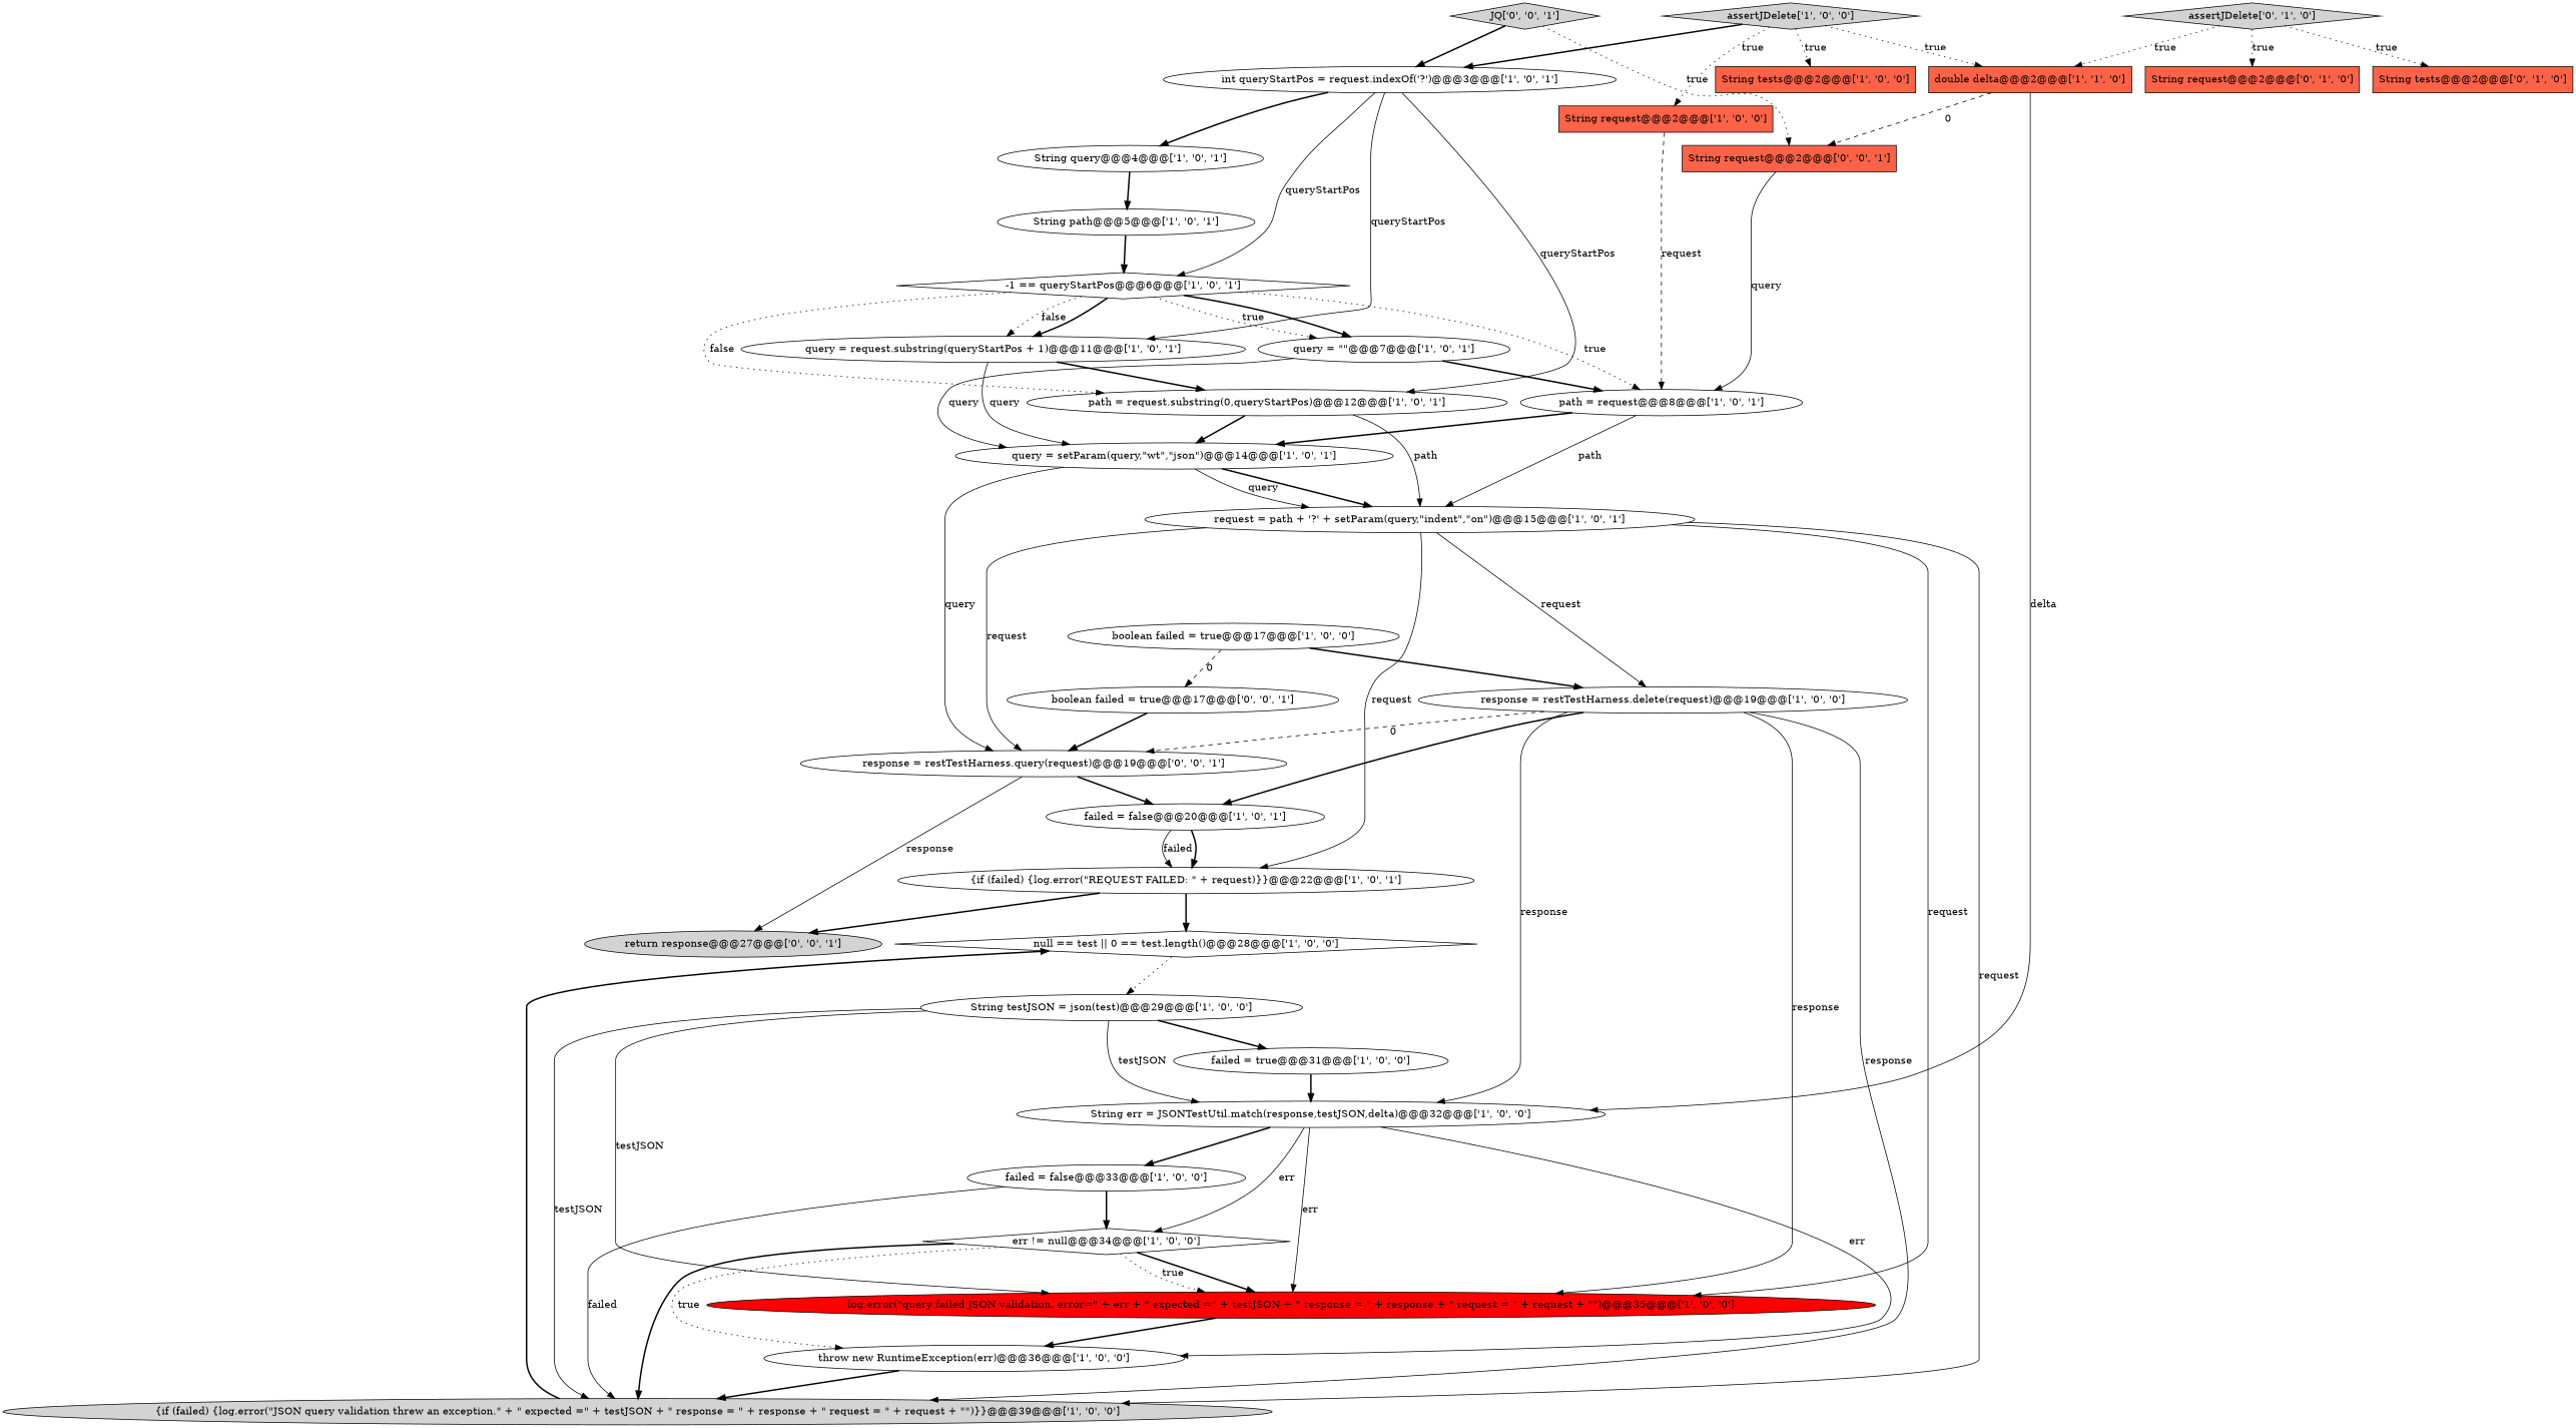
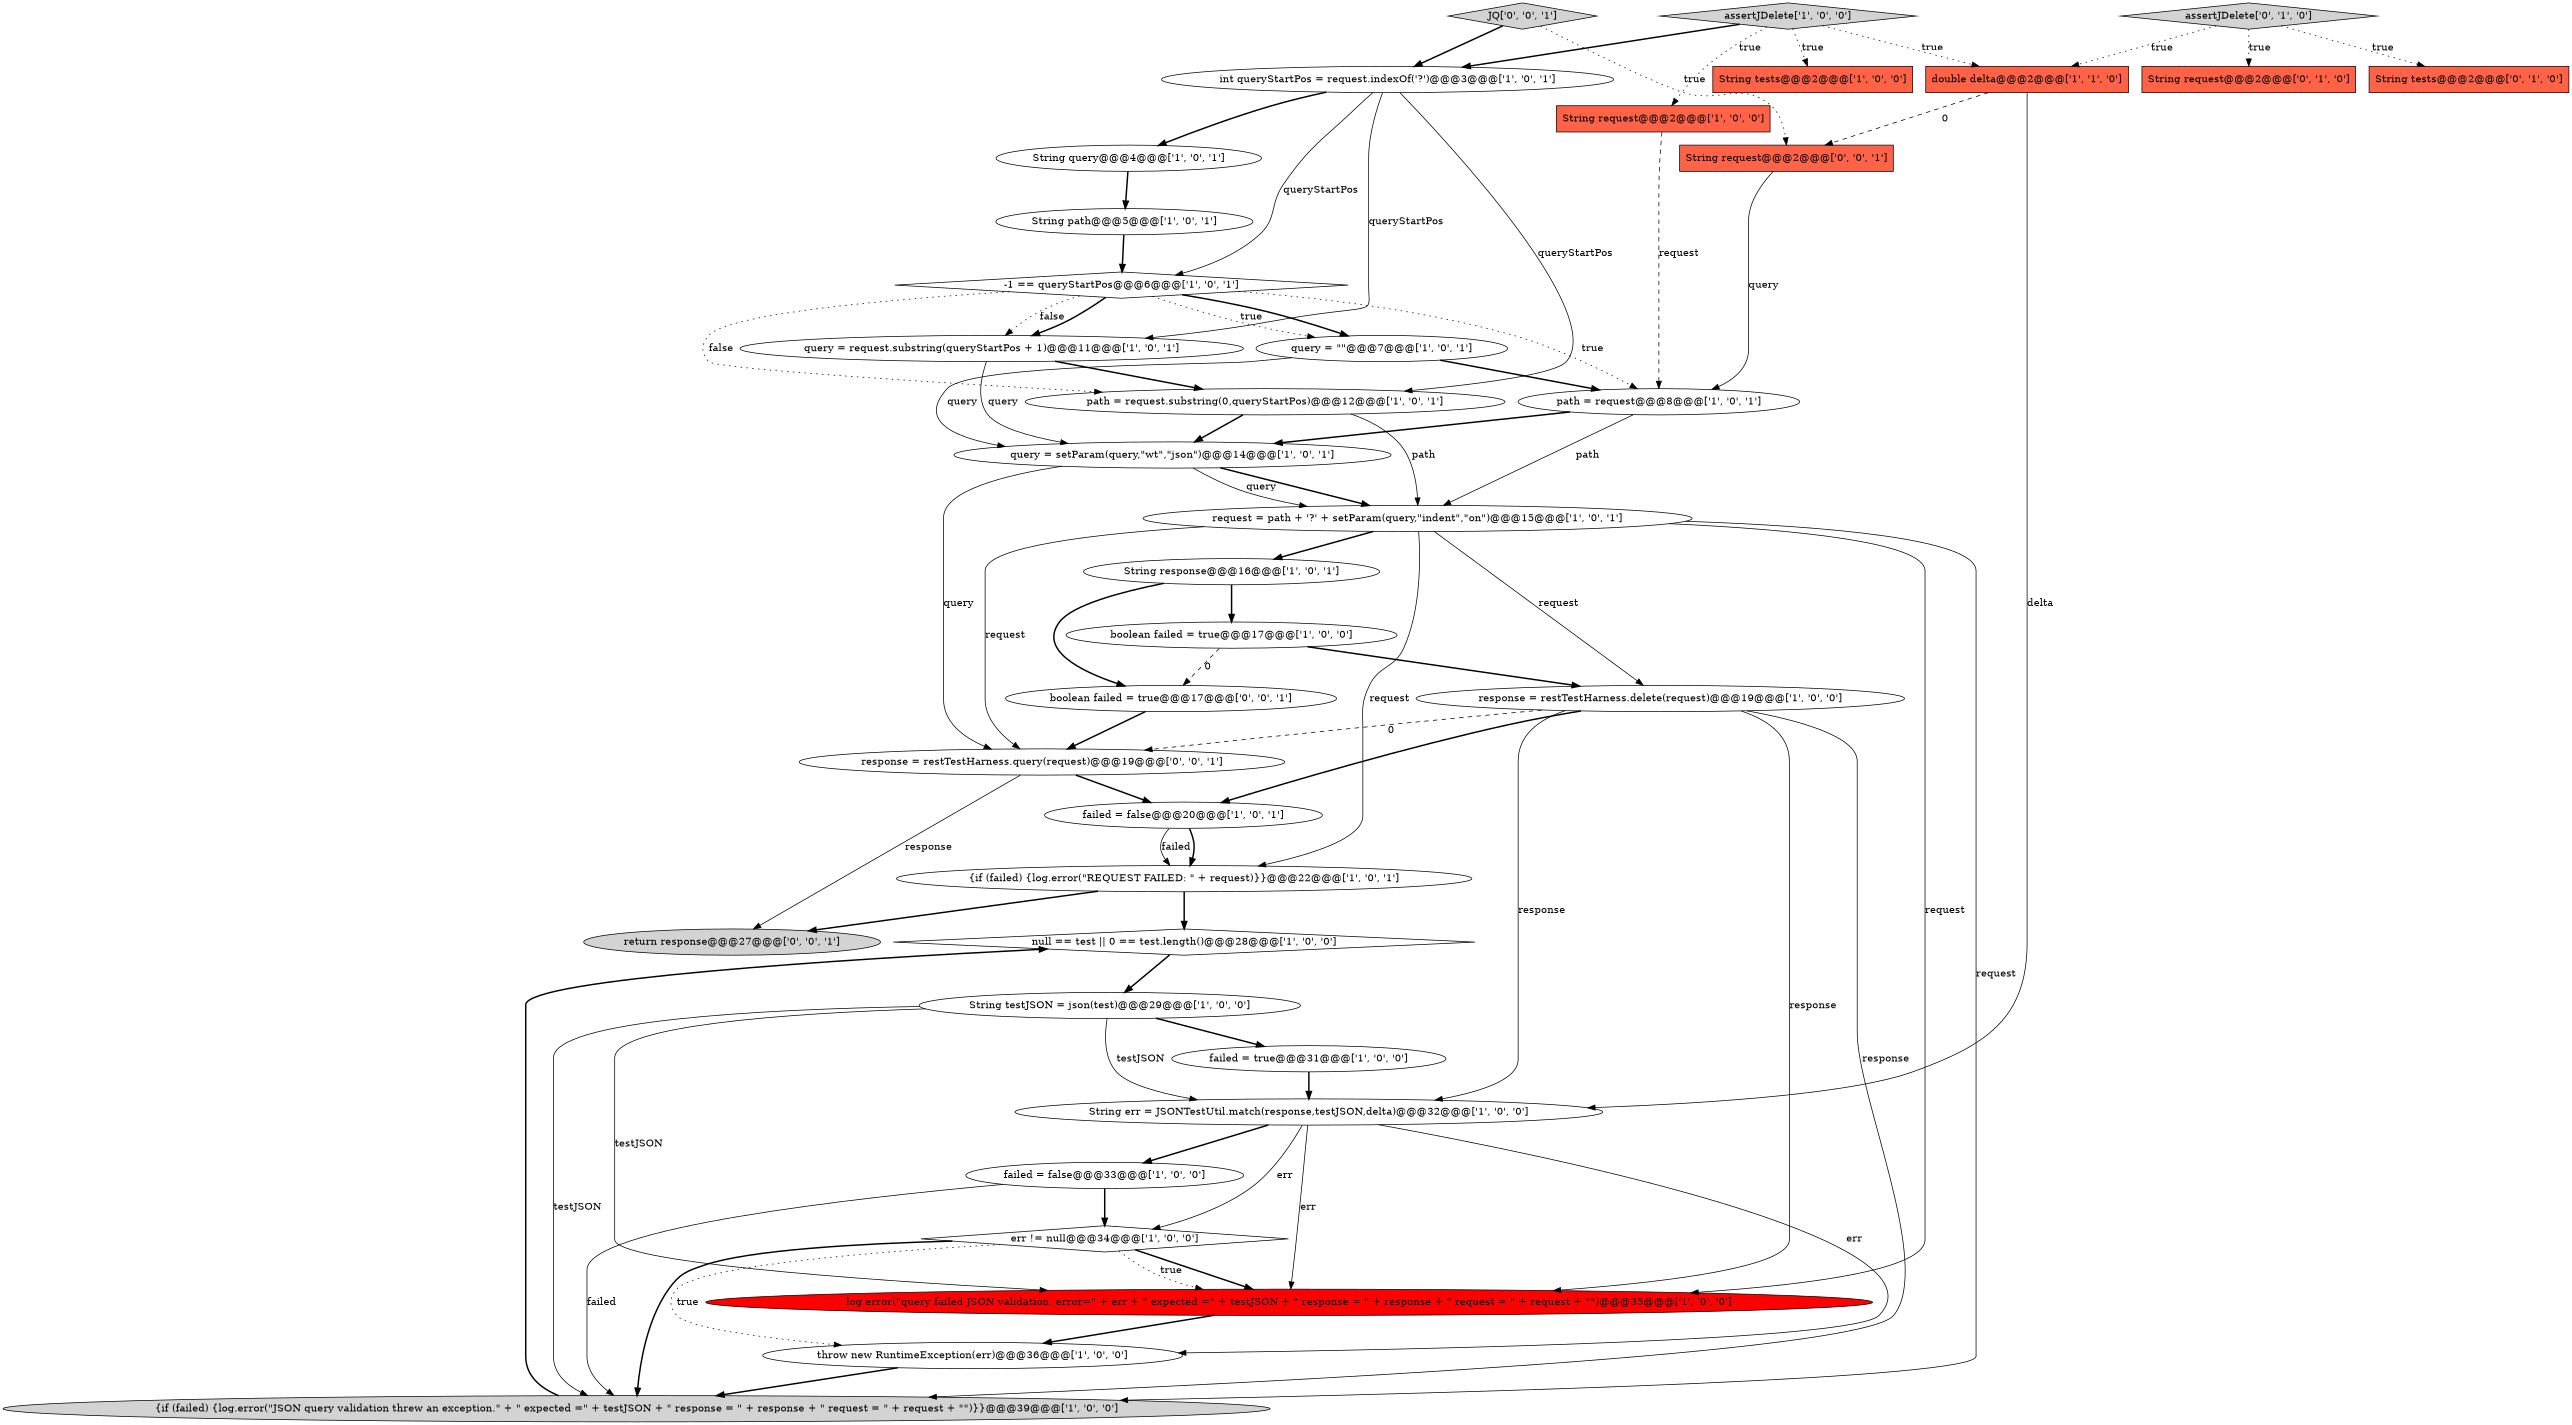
  digraph {
    node [fillcolor=white shape=ellipse style=filled]
    edge [style=bold]
    n1 [label="boolean failed = true@@@17@@@['1', '0', '0']"]
    n2 [label="boolean failed = true@@@17@@@['0', '0', '1']"]
    n3 [label="response = restTestHarness.delete(request)@@@19@@@['1', '0', '0']"]
    n4 [label="response = restTestHarness.query(request)@@@19@@@['0', '0', '1']"]
    n5 [fillcolor=lightgray label="{if (failed) {log.error(\"JSON query validation threw an exception.\" + \" expected =\" + testJSON + \" response = \" + response + \" request = \" + request + \"\")}}@@@39@@@['1', '0', '0']"]
    n6 [label="failed = false@@@20@@@['1', '0', '1']"]
    n7 [label="String err = JSONTestUtil.match(response,testJSON,delta)@@@32@@@['1', '0', '0']"]
    n8 [fillcolor=red label="log.error(\"query failed JSON validation. error=\" + err + \" expected =\" + testJSON + \" response = \" + response + \" request = \" + request + \"\")@@@35@@@['1', '0', '0']"]
    n9 [fillcolor=tomato label="String tests@@@2@@@['1', '0', '0']" shape=box]
    n10 [fillcolor=tomato label="String request@@@2@@@['1', '0', '0']" shape=box]
    n11 [label="path = request@@@8@@@['1', '0', '1']"]
    n12 [label="request = path + '?' + setParam(query,\"indent\",\"on\")@@@15@@@['1', '0', '1']"]
    n13 [label="query = setParam(query,\"wt\",\"json\")@@@14@@@['1', '0', '1']"]
+   n14 [label="String response@@@16@@@['1', '0', '1']"]
    n15 [label="throw new RuntimeException(err)@@@36@@@['1', '0', '0']"]
    n16 [label="null == test || 0 == test.length()@@@28@@@['1', '0', '0']" shape=diamond]
    n17 [label="{if (failed) {log.error(\"REQUEST FAILED: \" + request)}}@@@22@@@['1', '0', '1']"]
    n18 [fillcolor=lightgray label="return response@@@27@@@['0', '0', '1']"]
    n19 [fillcolor=lightgray label="assertJDelete['0', '1', '0']" shape=diamond]
    n20 [fillcolor=tomato label="String request@@@2@@@['0', '1', '0']" shape=box]
    n21 [fillcolor=tomato label="String tests@@@2@@@['0', '1', '0']" shape=box]
    n22 [fillcolor=tomato label="double delta@@@2@@@['1', '1', '0']" shape=box]
    n23 [fillcolor=tomato label="String request@@@2@@@['0', '0', '1']" shape=box]
    n24 [label="failed = false@@@33@@@['1', '0', '0']"]
    n25 [label="err != null@@@34@@@['1', '0', '0']" shape=diamond]
    n26 [label="String testJSON = json(test)@@@29@@@['1', '0', '0']"]
    n27 [label="failed = true@@@31@@@['1', '0', '0']"]
    n28 [label="int queryStartPos = request.indexOf('?')@@@3@@@['1', '0', '1']"]
    n29 [label="path = request.substring(0,queryStartPos)@@@12@@@['1', '0', '1']"]
    n30 [label="String query@@@4@@@['1', '0', '1']"]
    n31 [label="query = request.substring(queryStartPos + 1)@@@11@@@['1', '0', '1']"]
    n32 [label="-1 == queryStartPos@@@6@@@['1', '0', '1']" shape=diamond]
    n33 [label="String path@@@5@@@['1', '0', '1']"]
    n34 [label="query = \"\"@@@7@@@['1', '0', '1']"]
    n35 [fillcolor=lightgray label="assertJDelete['1', '0', '0']" shape=diamond]
    n36 [fillcolor=lightgray label="JQ['0', '0', '1']" shape=diamond]
    n1 -> n2 [label=0 style=dashed]
    n1 -> n3
    n2 -> n4
    n3 -> n4 [label=0 style=dashed]
    n3 -> n5 [label=response style=solid]
    n3 -> n6
    n3 -> n7 [label=response style=solid]
    n3 -> n8 [label=response style=solid]
    n4 -> n6
    n4 -> n18 [label=response style=solid]
    n5 -> n16
    n6 -> n17
    n6 -> n17 [label=failed style=solid]
    n7 -> n8 [label=err style=solid]
    n7 -> n15 [label=err style=solid]
    n7 -> n24
    n7 -> n25 [label=err style=solid]
    n8 -> n15
    n10 -> n11 [label=request style=dashed]
    n11 -> n12 [label=path style=solid]
    n11 -> n13
    n12 -> n3 [label=request style=solid]
    n12 -> n4 [label=request style=solid]
    n12 -> n5 [label=request style=solid]
    n12 -> n8 [label=request style=solid]
+   n12 -> n14
    n12 -> n17 [label=request style=solid]
    n13 -> n4 [label=query style=solid]
    n13 -> n12
    n13 -> n12 [label=query style=solid]
+   n14 -> n1
+   n14 -> n2
    n15 -> n5
-   n16 -> n26 [style=dotted]
+   n16 -> n26
    n17 -> n16
    n17 -> n18
    n19 -> n20 [label=true style=dotted]
    n19 -> n21 [label=true style=dotted]
    n19 -> n22 [label=true style=dotted]
    n22 -> n7 [label=delta style=solid]
    n22 -> n23 [label=0 style=dashed]
    n23 -> n11 [label=query style=solid]
    n24 -> n5 [label=failed style=solid]
    n24 -> n25
    n25 -> n5
    n25 -> n8
    n25 -> n8 [label=true style=dotted]
    n25 -> n15 [label=true style=dotted]
    n26 -> n5 [label=testJSON style=solid]
    n26 -> n7 [label=testJSON style=solid]
    n26 -> n8 [label=testJSON style=solid]
    n26 -> n27
    n27 -> n7
    n28 -> n29 [label=queryStartPos style=solid]
    n28 -> n30
    n28 -> n31 [label=queryStartPos style=solid]
    n28 -> n32 [label=queryStartPos style=solid]
    n29 -> n12 [label=path style=solid]
    n29 -> n13
    n30 -> n33
    n31 -> n13 [label=query style=solid]
    n31 -> n29
    n32 -> n11 [label=true style=dotted]
    n32 -> n29 [label=false style=dotted]
    n32 -> n31 [label=false style=dotted]
    n32 -> n31
    n32 -> n34
    n32 -> n34 [label=true style=dotted]
    n33 -> n32
    n34 -> n11
    n34 -> n13 [label=query style=solid]
    n35 -> n9 [label=true style=dotted]
    n35 -> n10 [label=true style=dotted]
    n35 -> n22 [label=true style=dotted]
    n35 -> n28
    n36 -> n23 [label=true style=dotted]
    n36 -> n28
  }
